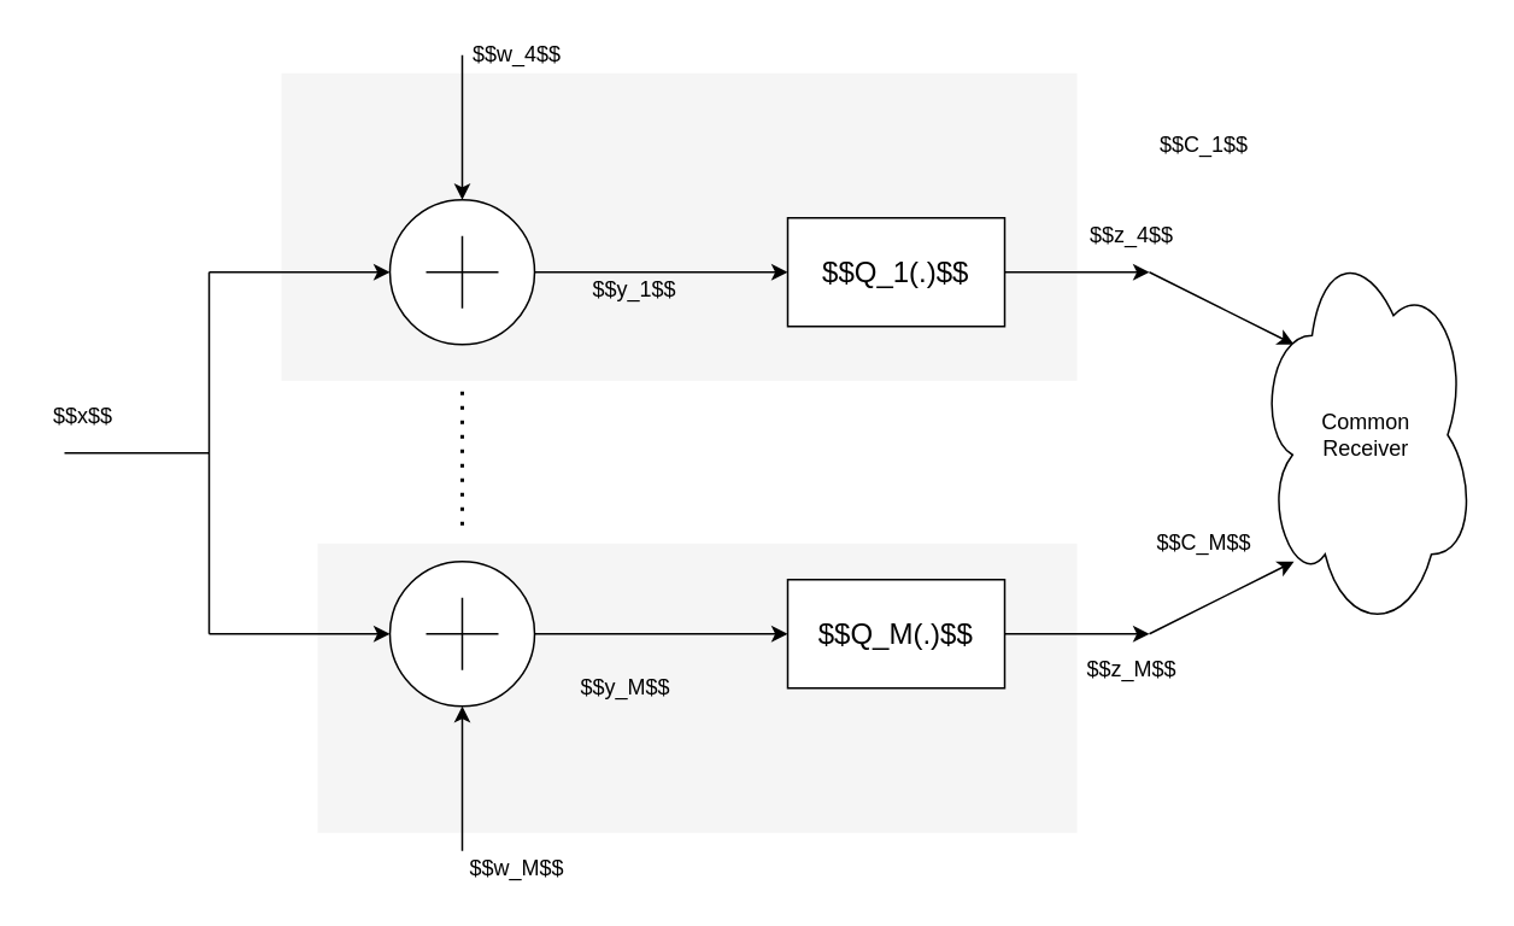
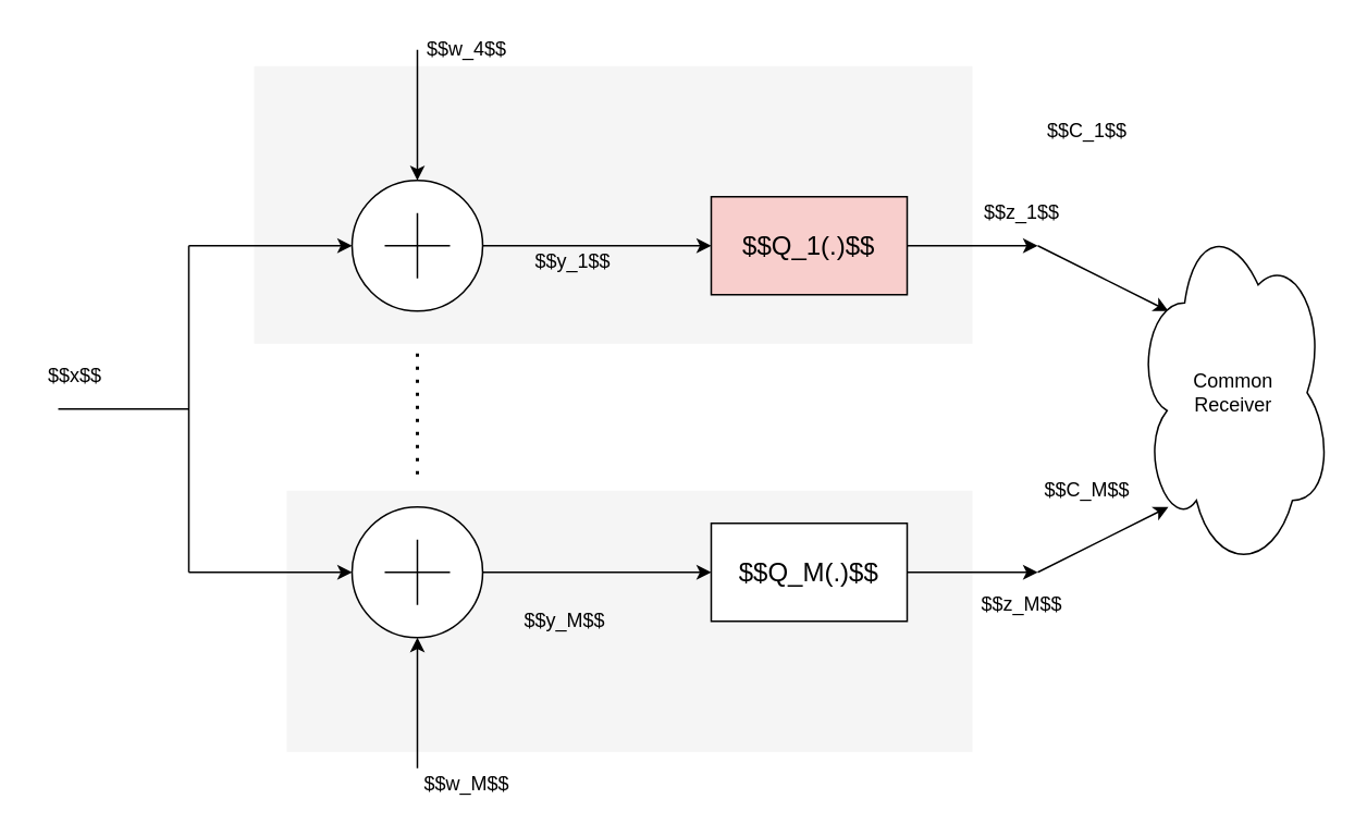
  <mxCell id="0" />
  <mxCell id="1" parent="0" />
  <mxCell id="2" value="" style="rounded=0;whiteSpace=wrap;html=1;fillColor=#f5f5f5;fontColor=#333333;strokeColor=none;" vertex="1" parent="1"><mxGeometry x="155" y="40" width="440" height="170" as="geometry" /></mxCell>
  <mxCell id="3" value="" style="rounded=0;whiteSpace=wrap;html=1;fillColor=#f5f5f5;fontColor=#333333;strokeColor=none;" vertex="1" parent="1"><mxGeometry x="175" y="300" width="420" height="160" as="geometry" /></mxCell>
  <mxCell id="4" value="" style="ellipse;whiteSpace=wrap;html=1;aspect=fixed;" vertex="1" parent="1"><mxGeometry x="215" y="110" width="80" height="80" as="geometry" /></mxCell>
  <mxCell id="5" value="" style="ellipse;whiteSpace=wrap;html=1;aspect=fixed;" vertex="1" parent="1"><mxGeometry x="215" y="310" width="80" height="80" as="geometry" /></mxCell>
  <mxCell id="6" value="" style="endArrow=classic;html=1;entryX=0;entryY=0.5;entryDx=0;entryDy=0;" edge="1" parent="1" target="4"><mxGeometry width="50" height="50" relative="1" as="geometry"><mxPoint x="115" y="150" as="sourcePoint" /><mxPoint x="215" y="150" as="targetPoint" /></mxGeometry></mxCell>
  <mxCell id="7" value="" style="endArrow=classic;html=1;entryX=0;entryY=0.5;entryDx=0;entryDy=0;" edge="1" parent="1" target="5"><mxGeometry width="50" height="50" relative="1" as="geometry"><mxPoint x="115" y="350" as="sourcePoint" /><mxPoint x="215" y="370" as="targetPoint" /></mxGeometry></mxCell>
  <mxCell id="8" value="" style="endArrow=classic;html=1;entryX=0.5;entryY=0;entryDx=0;entryDy=0;" edge="1" parent="1" target="4"><mxGeometry width="50" height="50" relative="1" as="geometry"><mxPoint x="255" y="30" as="sourcePoint" /><mxPoint x="355" y="190" as="targetPoint" /></mxGeometry></mxCell>
  <mxCell id="9" value="" style="endArrow=classic;html=1;entryX=0.5;entryY=1;entryDx=0;entryDy=0;" edge="1" parent="1" target="5"><mxGeometry width="50" height="50" relative="1" as="geometry"><mxPoint x="255" y="470" as="sourcePoint" /><mxPoint x="365" y="320" as="targetPoint" /></mxGeometry></mxCell>
  <mxCell id="10" value="" style="endArrow=none;dashed=1;html=1;dashPattern=1 3;strokeWidth=2;" edge="1" parent="1"><mxGeometry width="50" height="50" relative="1" as="geometry"><mxPoint x="255" y="290" as="sourcePoint" /><mxPoint x="255" y="210" as="targetPoint" /></mxGeometry></mxCell>
  <mxCell id="11" value="" style="endArrow=classic;html=1;exitX=1;exitY=0.5;exitDx=0;exitDy=0;" edge="1" parent="1" source="4"><mxGeometry width="50" height="50" relative="1" as="geometry"><mxPoint x="315" y="270" as="sourcePoint" /><mxPoint x="435" y="150" as="targetPoint" /></mxGeometry></mxCell>
  <mxCell id="12" value="" style="endArrow=classic;html=1;exitX=1;exitY=0.5;exitDx=0;exitDy=0;" edge="1" parent="1" source="5"><mxGeometry width="50" height="50" relative="1" as="geometry"><mxPoint x="315" y="370" as="sourcePoint" /><mxPoint x="435" y="350" as="targetPoint" /></mxGeometry></mxCell>
- <mxCell id="13" value="&lt;span style=&quot;font-size: medium&quot;&gt;$$Q_1(.)$$&lt;/span&gt;" style="rounded=0;whiteSpace=wrap;html=1;" vertex="1" parent="1"><mxGeometry x="435" y="120" width="120" height="60" as="geometry" /></mxCell>
+ <mxCell id="13" value="&lt;span style=&quot;font-size: medium&quot;&gt;$$Q_1(.)$$&lt;/span&gt;" style="rounded=0;whiteSpace=wrap;html=1;fillColor=#f8cecc;" vertex="1" parent="1"><mxGeometry x="435" y="120" width="120" height="60" as="geometry" /></mxCell>
  <mxCell id="14" value="&lt;font size=&quot;3&quot;&gt;$$Q_M(.)$$&lt;/font&gt;" style="rounded=0;whiteSpace=wrap;html=1;" vertex="1" parent="1"><mxGeometry x="435" y="320" width="120" height="60" as="geometry" /></mxCell>
  <mxCell id="15" value="" style="endArrow=classic;html=1;exitX=1;exitY=0.5;exitDx=0;exitDy=0;" edge="1" parent="1" source="13"><mxGeometry width="50" height="50" relative="1" as="geometry"><mxPoint x="315" y="270" as="sourcePoint" /><mxPoint x="635" y="150" as="targetPoint" /><Array as="points" /></mxGeometry></mxCell>
  <mxCell id="16" value="" style="endArrow=classic;html=1;exitX=1;exitY=0.5;exitDx=0;exitDy=0;" edge="1" parent="1" source="14"><mxGeometry width="50" height="50" relative="1" as="geometry"><mxPoint x="315" y="270" as="sourcePoint" /><mxPoint x="635" y="350" as="targetPoint" /></mxGeometry></mxCell>
  <mxCell id="17" value="" style="endArrow=classic;html=1;" edge="1" parent="1"><mxGeometry width="50" height="50" relative="1" as="geometry"><mxPoint x="635" y="150" as="sourcePoint" /><mxPoint x="715" y="190" as="targetPoint" /></mxGeometry></mxCell>
  <mxCell id="18" value="" style="endArrow=classic;html=1;" edge="1" parent="1"><mxGeometry width="50" height="50" relative="1" as="geometry"><mxPoint x="635" y="350" as="sourcePoint" /><mxPoint x="715" y="310" as="targetPoint" /></mxGeometry></mxCell>
  <mxCell id="19" value="Common&lt;br&gt;Receiver" style="ellipse;shape=cloud;whiteSpace=wrap;html=1;" vertex="1" parent="1"><mxGeometry x="695" y="130" width="120" height="220" as="geometry" /></mxCell>
  <mxCell id="20" value="$$x$$" style="text;html=1;align=center;verticalAlign=middle;resizable=0;points=[];autosize=1;" vertex="1" parent="1"><mxGeometry x="20" y="220" width="50" height="20" as="geometry" /></mxCell>
  <mxCell id="21" value="" style="endArrow=none;html=1;" edge="1" parent="1"><mxGeometry width="50" height="50" relative="1" as="geometry"><mxPoint x="115" y="350" as="sourcePoint" /><mxPoint x="115" y="150" as="targetPoint" /></mxGeometry></mxCell>
  <mxCell id="22" value="" style="endArrow=none;html=1;" edge="1" parent="1"><mxGeometry width="50" height="50" relative="1" as="geometry"><mxPoint x="35" y="250" as="sourcePoint" /><mxPoint x="115" y="250" as="targetPoint" /></mxGeometry></mxCell>
  <mxCell id="23" value="" style="group" vertex="1" connectable="0" parent="1"><mxGeometry x="235" y="130" width="40" height="40" as="geometry" /></mxCell>
  <mxCell id="24" value="" style="endArrow=none;html=1;" edge="1" parent="23"><mxGeometry width="50" height="50" relative="1" as="geometry"><mxPoint x="20" y="40" as="sourcePoint" /><mxPoint x="20" as="targetPoint" /></mxGeometry></mxCell>
  <mxCell id="25" value="" style="endArrow=none;html=1;" edge="1" parent="23"><mxGeometry width="50" height="50" relative="1" as="geometry"><mxPoint y="20" as="sourcePoint" /><mxPoint x="40" y="20" as="targetPoint" /></mxGeometry></mxCell>
  <mxCell id="26" value="" style="group" vertex="1" connectable="0" parent="1"><mxGeometry x="235" y="330" width="40" height="40" as="geometry" /></mxCell>
  <mxCell id="27" value="" style="endArrow=none;html=1;" edge="1" parent="26"><mxGeometry width="50" height="50" relative="1" as="geometry"><mxPoint x="20" y="40" as="sourcePoint" /><mxPoint x="20" as="targetPoint" /></mxGeometry></mxCell>
  <mxCell id="28" value="" style="endArrow=none;html=1;" edge="1" parent="26"><mxGeometry width="50" height="50" relative="1" as="geometry"><mxPoint y="20" as="sourcePoint" /><mxPoint x="40" y="20" as="targetPoint" /></mxGeometry></mxCell>
  <mxCell id="29" value="$$y_1$$" style="text;html=1;align=center;verticalAlign=middle;resizable=0;points=[];autosize=1;" vertex="1" parent="1"><mxGeometry x="320" y="150" width="60" height="20" as="geometry" /></mxCell>
  <mxCell id="30" value="$$y_M$$" style="text;html=1;align=center;verticalAlign=middle;resizable=0;points=[];autosize=1;" vertex="1" parent="1"><mxGeometry x="315" y="370" width="60" height="20" as="geometry" /></mxCell>
  <mxCell id="31" value="$$w_4$$" style="text;html=1;align=center;verticalAlign=middle;resizable=0;points=[];autosize=1;" vertex="1" parent="1"><mxGeometry x="255" y="20" width="60" height="20" as="geometry" /></mxCell>
  <mxCell id="32" value="$$w_M$$" style="text;html=1;align=center;verticalAlign=middle;resizable=0;points=[];autosize=1;" vertex="1" parent="1"><mxGeometry x="250" y="470" width="70" height="20" as="geometry" /></mxCell>
  <mxCell id="33" value="$$z_M$$" style="text;html=1;align=center;verticalAlign=middle;resizable=0;points=[];autosize=1;" vertex="1" parent="1"><mxGeometry x="595" y="360" width="60" height="20" as="geometry" /></mxCell>
- <mxCell id="34" value="$$z_4$$" style="text;html=1;align=center;verticalAlign=middle;resizable=0;points=[];autosize=1;" vertex="1" parent="1"><mxGeometry x="595" y="120" width="60" height="20" as="geometry" /></mxCell>
+ <mxCell id="34" value="$$z_1$$" style="text;html=1;align=center;verticalAlign=middle;resizable=0;points=[];autosize=1;" vertex="1" parent="1"><mxGeometry x="595" y="120" width="60" height="20" as="geometry" /></mxCell>
  <mxCell id="35" value="$$C_M$$" style="text;html=1;align=center;verticalAlign=middle;resizable=0;points=[];autosize=1;" vertex="1" parent="1"><mxGeometry x="630" y="290" width="70" height="20" as="geometry" /></mxCell>
  <mxCell id="36" value="$$C_1$$" style="text;html=1;align=center;verticalAlign=middle;resizable=0;points=[];autosize=1;" vertex="1" parent="1"><mxGeometry x="635" y="70" width="60" height="20" as="geometry" /></mxCell>
